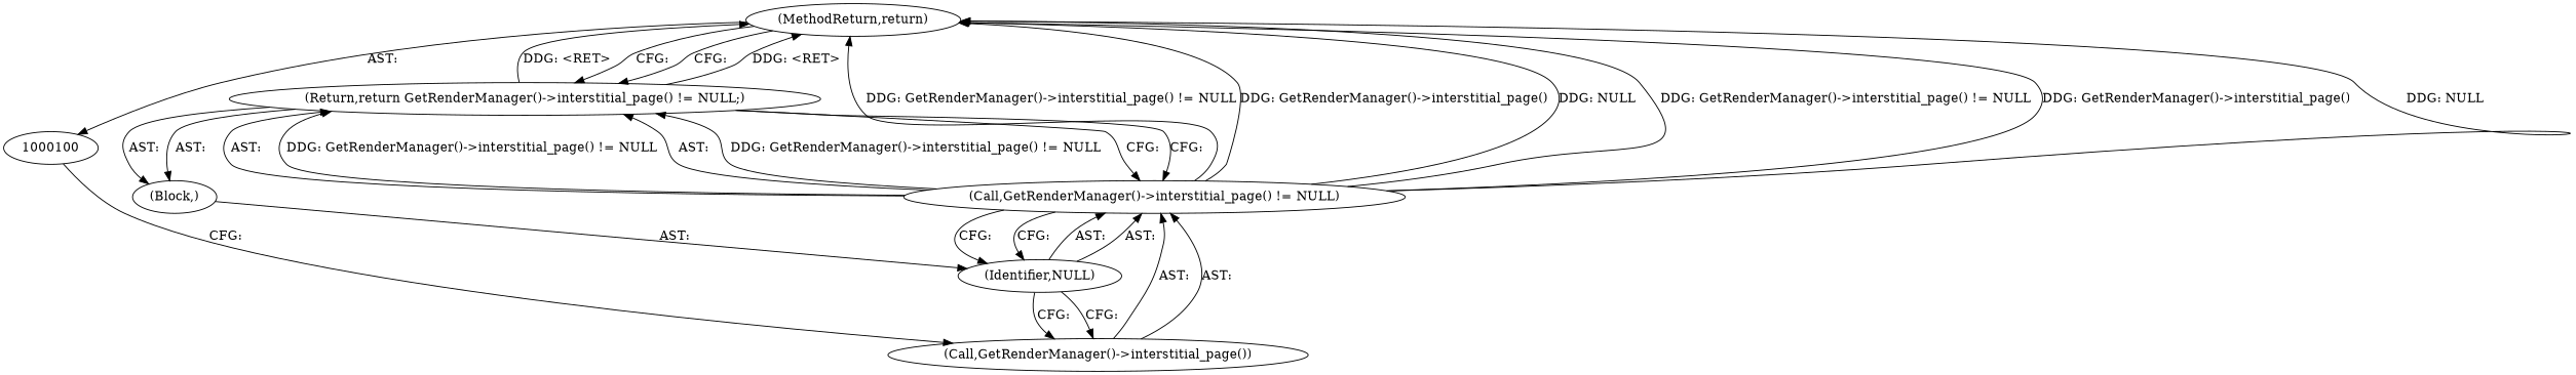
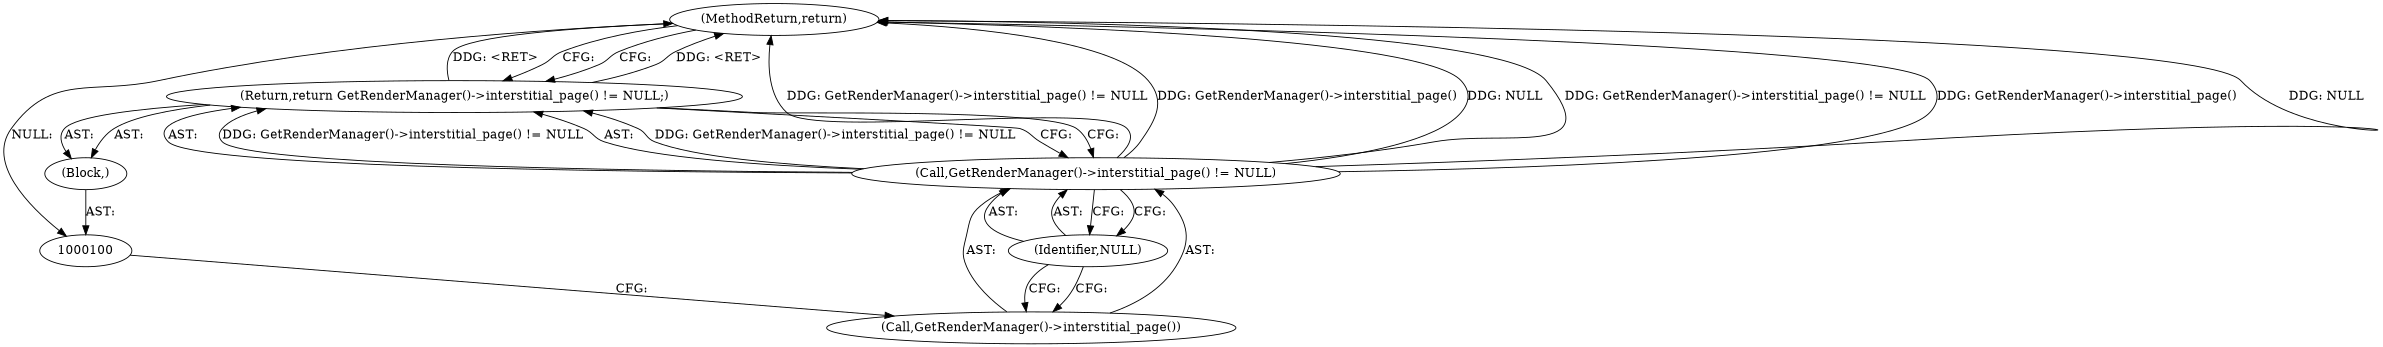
  digraph {
    n1 [label="(MethodReturn,return)"]
    n2 [label="(Return,return GetRenderManager()->interstitial_page() != NULL;)"]
    1000100
    n4 [label="(Block,)"]
    n5 [label="(Call,GetRenderManager()->interstitial_page() != NULL)"]
    n6 [label="(Call,GetRenderManager()->interstitial_page())"]
    n7 [label="(Identifier,NULL)"]
    n1 -> n2 [label="CFG: "]
    n1 -> n2 [label="CFG: "]
-   n1 -> 1000100 [label="AST: "]
+   n1 -> 1000100 [label="NULL: "]
    n2 -> n1 [label="DDG: <RET>"]
    n2 -> n1 [label="DDG: <RET>"]
    n2 -> n4 [label="AST: "]
    n2 -> n4 [label="AST: "]
    n2 -> n5 [label="CFG: "]
    n2 -> n5 [label="CFG: "]
    1000100 -> n6 [label="CFG: "]
-   n4 -> n7 [label="AST: "]
+   n4 -> 1000100 [label="AST: "]
    n5 -> n1 [label="DDG: GetRenderManager()->interstitial_page() != NULL"]
    n5 -> n1 [label="DDG: GetRenderManager()->interstitial_page()"]
    n5 -> n1 [label="DDG: NULL"]
    n5 -> n1 [label="DDG: GetRenderManager()->interstitial_page() != NULL"]
    n5 -> n1 [label="DDG: GetRenderManager()->interstitial_page()"]
    n5 -> n1 [label="DDG: NULL"]
    n5 -> n2 [label="AST: "]
    n5 -> n2 [label="DDG: GetRenderManager()->interstitial_page() != NULL"]
    n5 -> n2 [label="AST: "]
    n5 -> n2 [label="DDG: GetRenderManager()->interstitial_page() != NULL"]
    n5 -> n7 [label="CFG: "]
    n5 -> n7 [label="CFG: "]
    n6 -> n5 [label="AST: "]
    n6 -> n5 [label="AST: "]
    n7 -> n5 [label="AST: "]
    n7 -> n5 [label="AST: "]
    n7 -> n6 [label="CFG: "]
    n7 -> n6 [label="CFG: "]
  }
